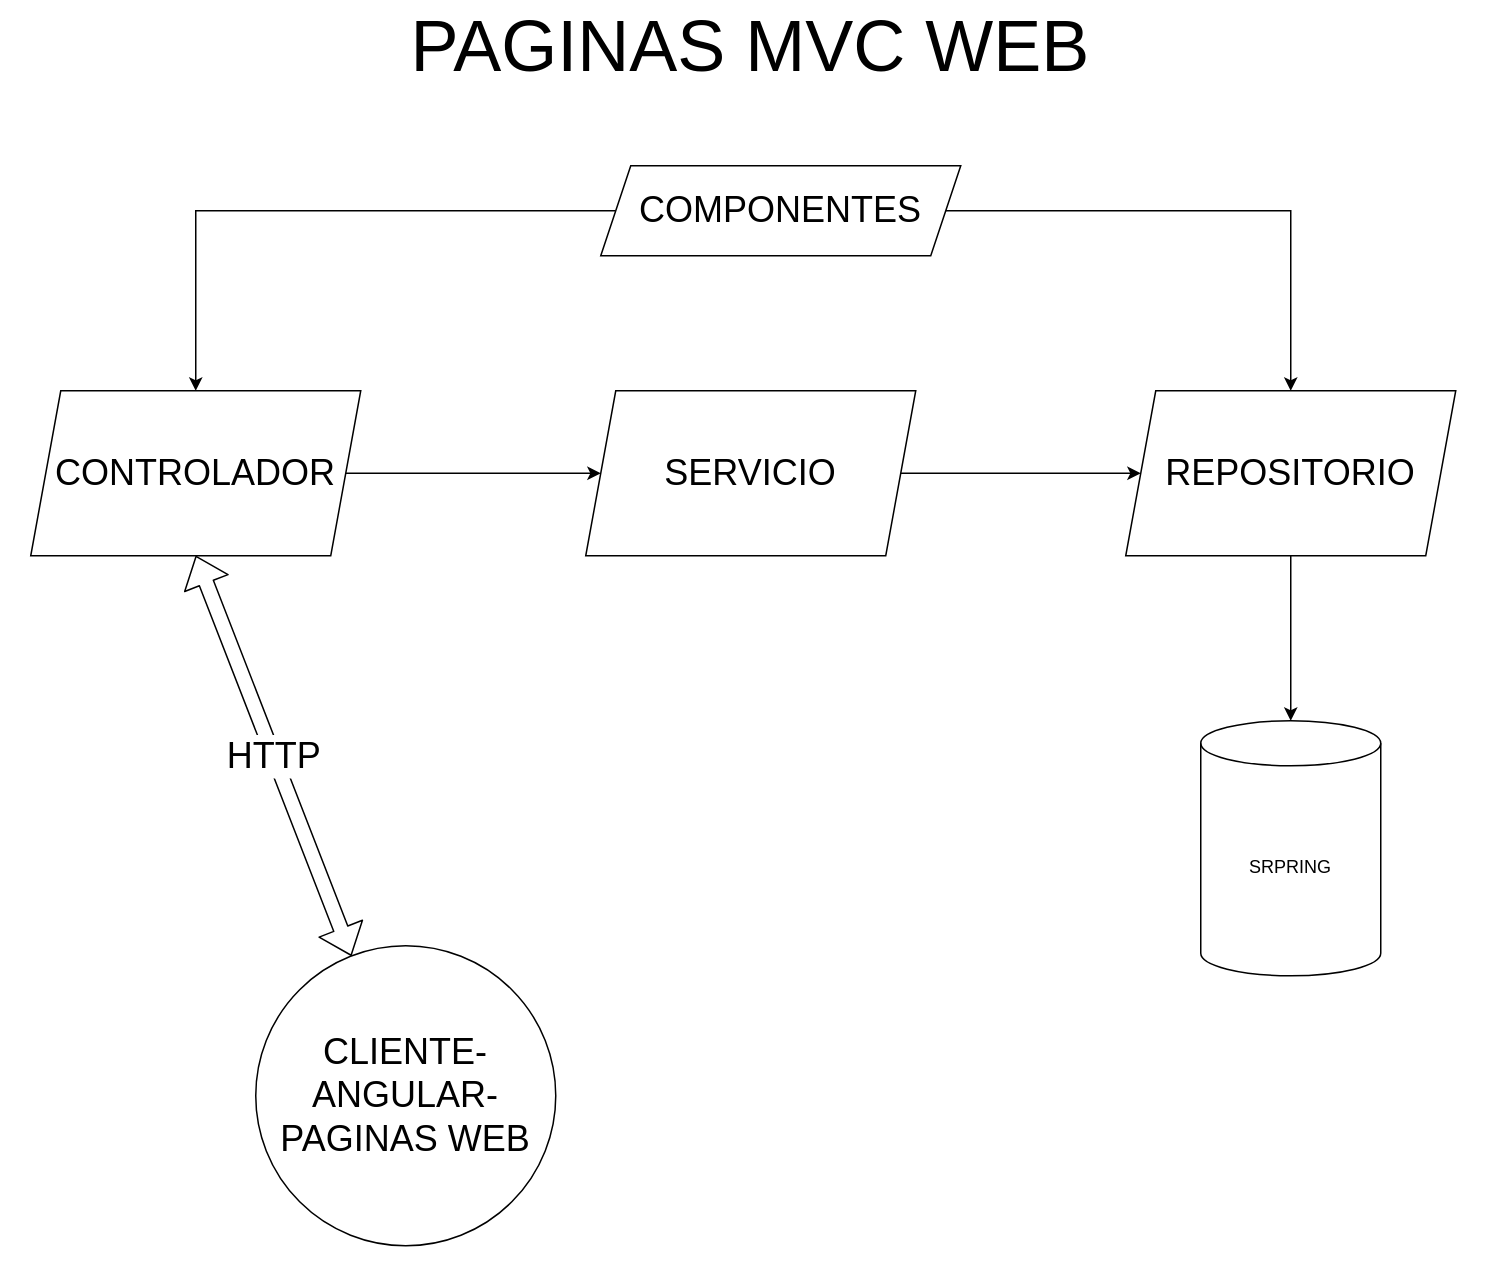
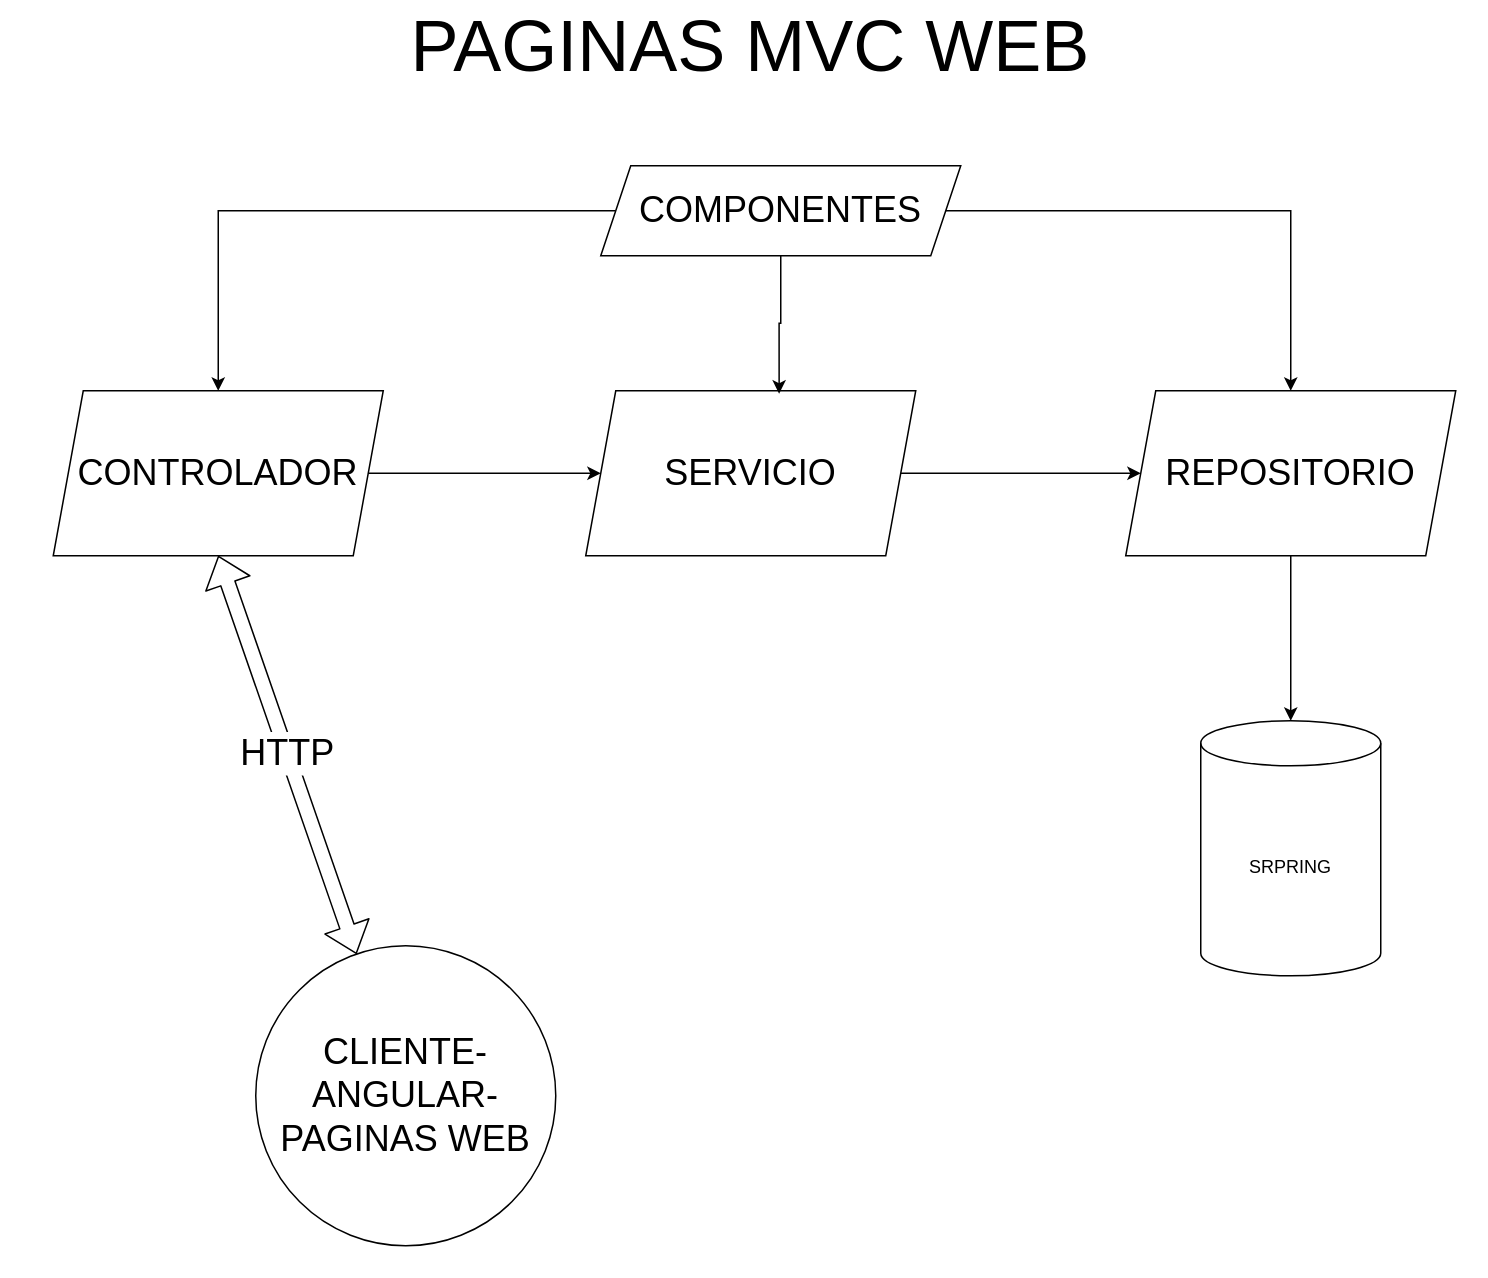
  <mxCell id="0" />
  <mxCell id="1" parent="0" />
  <mxCell id="2" value="&lt;font style=&quot;font-size: 48px&quot;&gt;PAGINAS MVC WEB&lt;/font&gt;" style="text;html=1;strokeColor=none;fillColor=none;align=center;verticalAlign=middle;whiteSpace=wrap;rounded=0;" parent="1" vertex="1"><mxGeometry x="260" y="20" width="480" height="20" as="geometry" /></mxCell>
  <mxCell id="3" style="edgeStyle=orthogonalEdgeStyle;rounded=0;orthogonalLoop=1;jettySize=auto;html=1;entryX=0;entryY=0.5;entryDx=0;entryDy=0;" parent="1" source="4" target="6" edge="1"><mxGeometry relative="1" as="geometry" /></mxCell>
- <mxCell id="4" value="&lt;font style=&quot;font-size: 24px&quot;&gt;CONTROLADOR&lt;/font&gt;" style="shape=parallelogram;perimeter=parallelogramPerimeter;whiteSpace=wrap;html=1;fixedSize=1;" parent="1" vertex="1"><mxGeometry x="20" y="260" width="220" height="110" as="geometry" /></mxCell>
+ <mxCell id="4" value="&lt;font style=&quot;font-size: 24px&quot;&gt;CONTROLADOR&lt;/font&gt;" style="shape=parallelogram;perimeter=parallelogramPerimeter;whiteSpace=wrap;html=1;fixedSize=1;" parent="1" vertex="1"><mxGeometry x="35" y="260" width="220" height="110" as="geometry" /></mxCell>
  <mxCell id="5" style="edgeStyle=orthogonalEdgeStyle;rounded=0;orthogonalLoop=1;jettySize=auto;html=1;entryX=0;entryY=0.5;entryDx=0;entryDy=0;" parent="1" source="6" target="8" edge="1"><mxGeometry relative="1" as="geometry" /></mxCell>
  <mxCell id="6" value="&lt;font style=&quot;font-size: 24px&quot;&gt;SERVICIO&lt;/font&gt;" style="shape=parallelogram;perimeter=parallelogramPerimeter;whiteSpace=wrap;html=1;fixedSize=1;" parent="1" vertex="1"><mxGeometry x="390" y="260" width="220" height="110" as="geometry" /></mxCell>
  <mxCell id="7" style="edgeStyle=orthogonalEdgeStyle;rounded=0;orthogonalLoop=1;jettySize=auto;html=1;" parent="1" source="8" target="15" edge="1"><mxGeometry relative="1" as="geometry" /></mxCell>
  <mxCell id="8" value="&lt;font style=&quot;font-size: 24px&quot;&gt;REPOSITORIO&lt;/font&gt;" style="shape=parallelogram;perimeter=parallelogramPerimeter;whiteSpace=wrap;html=1;fixedSize=1;" parent="1" vertex="1"><mxGeometry x="750" y="260" width="220" height="110" as="geometry" /></mxCell>
  <mxCell id="9" style="edgeStyle=orthogonalEdgeStyle;rounded=0;orthogonalLoop=1;jettySize=auto;html=1;" parent="1" source="12" target="4" edge="1"><mxGeometry relative="1" as="geometry" /></mxCell>
+ <mxCell id="10" style="edgeStyle=orthogonalEdgeStyle;rounded=0;orthogonalLoop=1;jettySize=auto;html=1;entryX=0.586;entryY=0.018;entryDx=0;entryDy=0;entryPerimeter=0;" parent="1" source="12" target="6" edge="1"><mxGeometry relative="1" as="geometry"><mxPoint x="520" y="240" as="targetPoint" /></mxGeometry></mxCell>
  <mxCell id="11" style="edgeStyle=orthogonalEdgeStyle;rounded=0;orthogonalLoop=1;jettySize=auto;html=1;entryX=0.5;entryY=0;entryDx=0;entryDy=0;" parent="1" source="12" target="8" edge="1"><mxGeometry relative="1" as="geometry" /></mxCell>
  <mxCell id="12" value="&lt;font style=&quot;font-size: 24px&quot;&gt;COMPONENTES&lt;/font&gt;" style="shape=parallelogram;perimeter=parallelogramPerimeter;whiteSpace=wrap;html=1;fixedSize=1;" parent="1" vertex="1"><mxGeometry x="400" y="110" width="240" height="60" as="geometry" /></mxCell>
  <mxCell id="13" value="&lt;font style=&quot;font-size: 24px&quot;&gt;CLIENTE-ANGULAR-PAGINAS WEB&lt;/font&gt;" style="ellipse;whiteSpace=wrap;html=1;aspect=fixed;" parent="1" vertex="1"><mxGeometry x="170" y="630" width="200" height="200" as="geometry" /></mxCell>
  <mxCell id="14" value="&lt;font style=&quot;font-size: 24px&quot;&gt;HTTP&lt;/font&gt;" style="shape=flexArrow;endArrow=classic;startArrow=classic;html=1;entryX=0.5;entryY=1;entryDx=0;entryDy=0;" parent="1" source="13" target="4" edge="1"><mxGeometry width="100" height="100" relative="1" as="geometry"><mxPoint x="90" y="560" as="sourcePoint" /><mxPoint x="190" y="460" as="targetPoint" /></mxGeometry></mxCell>
  <mxCell id="15" value="SRPRING" style="shape=cylinder3;whiteSpace=wrap;html=1;boundedLbl=1;backgroundOutline=1;size=15;" parent="1" vertex="1"><mxGeometry x="800" y="480" width="120" height="170" as="geometry" /></mxCell>
